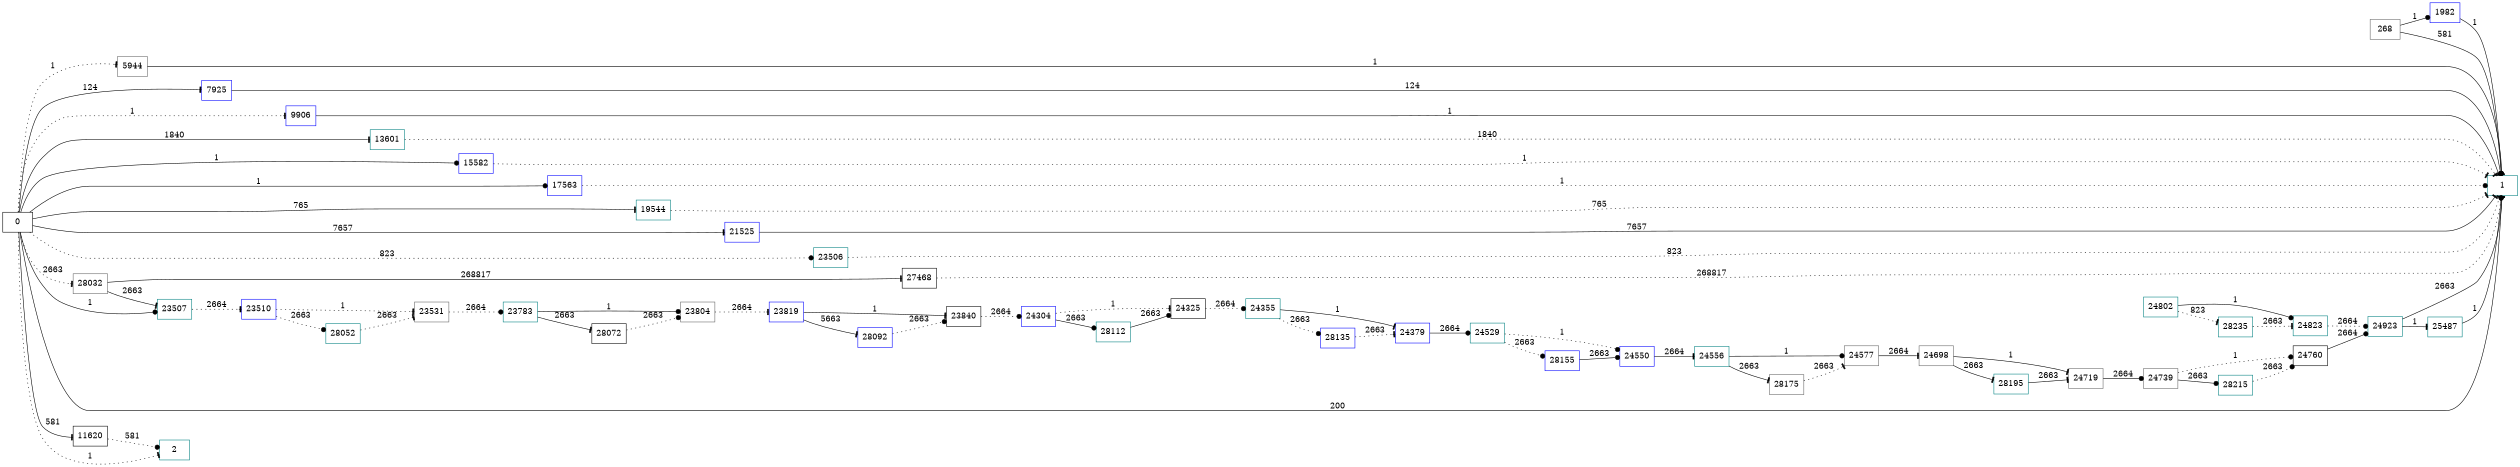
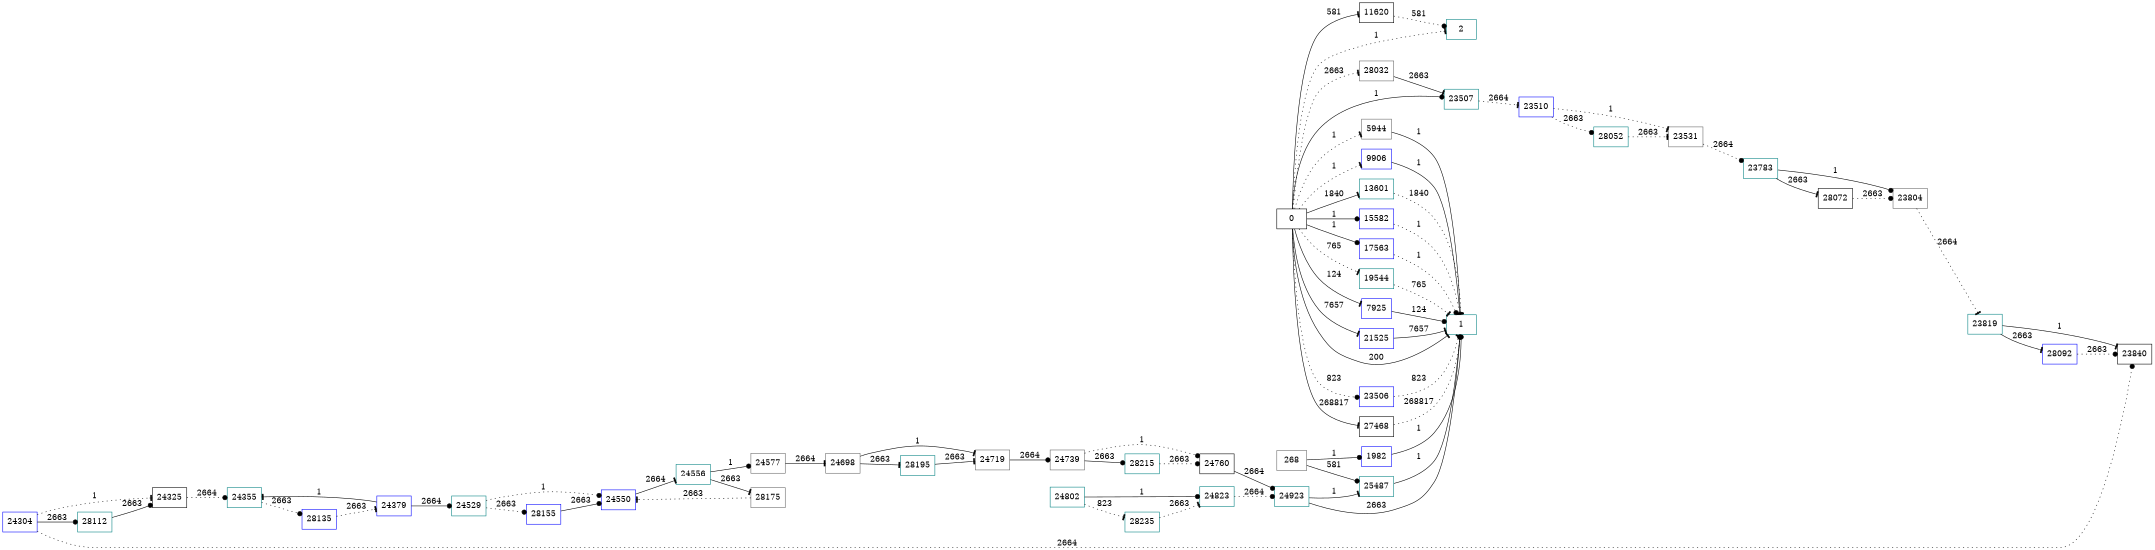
  digraph {
    rankdir=LR
    node [color=teal shape=rectangle]
    edge [arrowhead=tee style=solid]
    268 [color=gray40]
    1
    1982 [color=blue]
    5944 [color=gray40]
    7925 [color=blue]
    9906 [color=blue]
    11620 [color=black]
    2
    13601
    15582 [color=blue]
    17563 [color=blue]
    19544
    21525 [color=blue]
-   23506
+   23506 [color=blue]
    23510 [color=blue]
    23507
    23531 [color=gray40]
    28052
    23783
    23804 [color=gray40]
    28072 [color=black]
-   23819 [color=blue]
+   23819
    23840 [color=black]
    28092 [color=blue]
    24304 [color=blue]
    24325 [color=black]
    28112
    24355
    24379 [color=blue]
    28135 [color=blue]
    24529
    24550 [color=blue]
    28155 [color=blue]
    24556
    24577 [color=gray40]
    28175 [color=gray40]
    24698 [color=gray40]
    24719 [color=gray40]
    28195
    24739 [color=gray40]
    24760 [color=black]
    28215
    24923
    24802
    24823
    28235
    25487
    27468 [color=black]
    28032 [color=gray40]
    0 [color=black]
-   268 -> 1 [arrowhead=dot label=581]
+   268 -> 25487 [arrowhead=dot label=581]
    268 -> 1982 [arrowhead=dot label=1]
    1982 -> 1 [arrowhead=dot label=1]
    5944 -> 1 [label=1]
    7925 -> 1 [arrowhead=dot label=124]
    9906 -> 1 [label=1]
    11620 -> 2 [arrowhead=dot label=581 style=dotted]
    13601 -> 1 [label=1840 style=dotted]
    15582 -> 1 [label=1 style=dotted]
    17563 -> 1 [arrowhead=dot label=1 style=dotted]
    19544 -> 1 [label=765 style=dotted]
    21525 -> 1 [label=7657]
    23506 -> 1 [label=823 style=dotted]
    23510 -> 23531 [label=1 style=dotted]
    23510 -> 28052 [arrowhead=dot label=2663 style=dotted]
    23507 -> 23510 [label=2664 style=dotted]
    23531 -> 23783 [arrowhead=dot label=2664 style=dotted]
    28052 -> 23531 [label=2663 style=dotted]
    23783 -> 23804 [arrowhead=dot label=1]
    23783 -> 28072 [label=2663]
    23804 -> 23819 [label=2664 style=dotted]
    28072 -> 23804 [arrowhead=dot label=2663 style=dotted]
    23819 -> 23840 [label=1]
-   23819 -> 28092 [label=5663]
-   23840 -> 24304 [arrowhead=dot label=2664 style=dotted]
+   23819 -> 28092 [label=2663]
+   24304 -> 23840 [arrowhead=dot label=2664 style=dotted]
    28092 -> 23840 [arrowhead=dot label=2663 style=dotted]
    24304 -> 24325 [label=1 style=dotted]
    24304 -> 28112 [arrowhead=dot label=2663]
    24325 -> 24355 [arrowhead=dot label=2664 style=dotted]
    28112 -> 24325 [arrowhead=dot label=2663]
-   24355 -> 24379 [label=1]
+   24379 -> 24355 [label=1]
    24355 -> 28135 [arrowhead=dot label=2663 style=dotted]
    24379 -> 24529 [arrowhead=dot label=2664]
    28135 -> 24379 [label=2663 style=dotted]
    24529 -> 24550 [arrowhead=dot label=1 style=dotted]
    24529 -> 28155 [arrowhead=dot label=2663 style=dotted]
    24550 -> 24556 [label=2664]
    28155 -> 24550 [arrowhead=dot label=2663]
    24556 -> 24577 [arrowhead=dot label=1]
    24556 -> 28175 [label=2663]
    24577 -> 24698 [label=2664]
-   28175 -> 24577 [label=2663 style=dotted]
+   28175 -> 24550 [label=2663 style=dotted]
    24698 -> 24719 [label=1]
    24698 -> 28195 [label=2663]
    24719 -> 24739 [arrowhead=dot label=2664]
    28195 -> 24719 [label=2663]
    24739 -> 24760 [arrowhead=dot label=1 style=dotted]
    24739 -> 28215 [arrowhead=dot label=2663]
    24760 -> 24923 [arrowhead=dot label=2664]
    28215 -> 24760 [arrowhead=dot label=2663 style=dotted]
    24923 -> 1 [label=2663]
    24923 -> 25487 [label=1]
    24802 -> 24823 [arrowhead=dot label=1]
    24802 -> 28235 [label=823 style=dotted]
    24823 -> 24923 [arrowhead=dot label=2664 style=dotted]
    28235 -> 24823 [label=2663 style=dotted]
    25487 -> 1 [arrowhead=dot label=1]
    27468 -> 1 [arrowhead=dot label=268817 style=dotted]
    28032 -> 23507 [label=2663]
    0 -> 1 [label=200]
    0 -> 5944 [label=1 style=dotted]
    0 -> 7925 [label=124]
    0 -> 9906 [label=1 style=dotted]
    0 -> 11620 [label=581]
    0 -> 2 [label=1 style=dotted]
    0 -> 13601 [label=1840]
    0 -> 15582 [arrowhead=dot label=1]
    0 -> 17563 [arrowhead=dot label=1]
-   0 -> 19544 [label=765]
+   0 -> 19544 [label=765 style=dotted]
    0 -> 21525 [label=7657]
    0 -> 23506 [arrowhead=dot label=823 style=dotted]
    0 -> 23507 [arrowhead=dot label=1]
-   28032 -> 27468 [label=268817]
+   0 -> 27468 [label=268817]
    0 -> 28032 [label=2663 style=dotted]
  }
